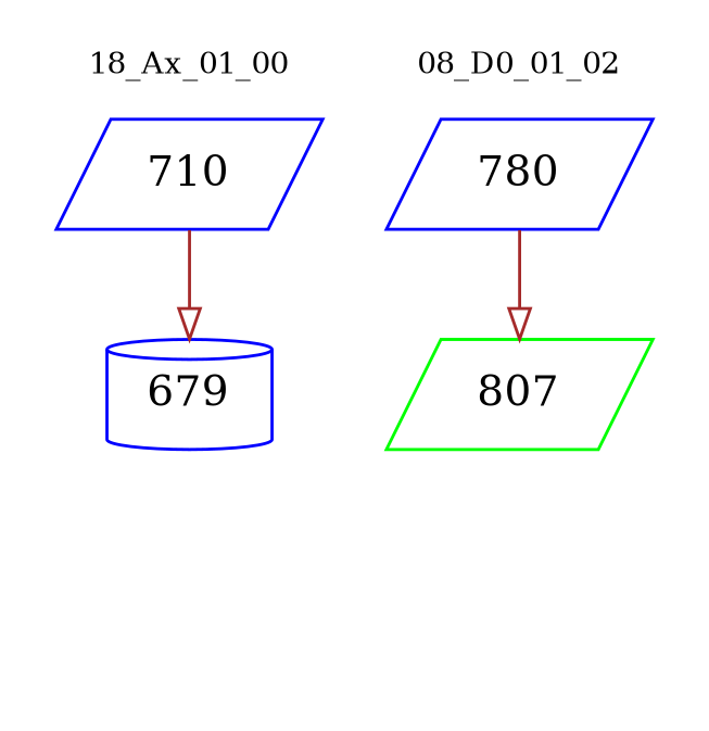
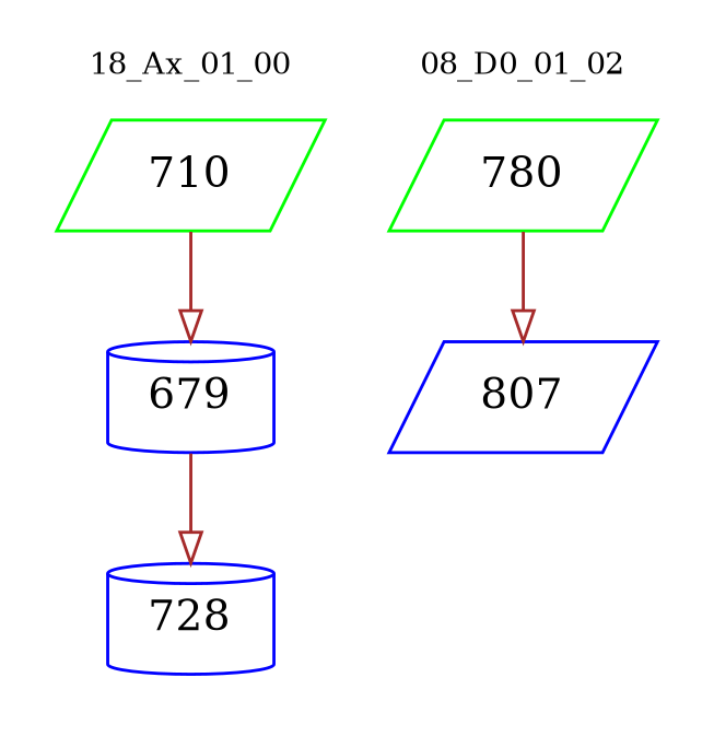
  digraph {
    node [color=blue shape=parallelogram]
    edge [arrowhead=onormal color=brown]
-   n1 [label=710]
+   n1 [color=green label=710]
    n2 [label=679 shape=cylinder]
-   n4 [label=780]
-   n5 [color=green label=807]
+   n3 [label=728 shape=cylinder]
+   n4 [color=green label=780]
+   n5 [label=807]
    subgraph cluster_1 {
      color=white
      fontsize=10
      label="18_Ax_01_00"
      n1
      n2
+     n3
    }
    subgraph cluster_2 {
      color=white
      fontsize=10
      label="08_D0_01_02"
      n4
      n5
    }
    n1 -> n2
+   n2 -> n3
    n4 -> n5
  }
